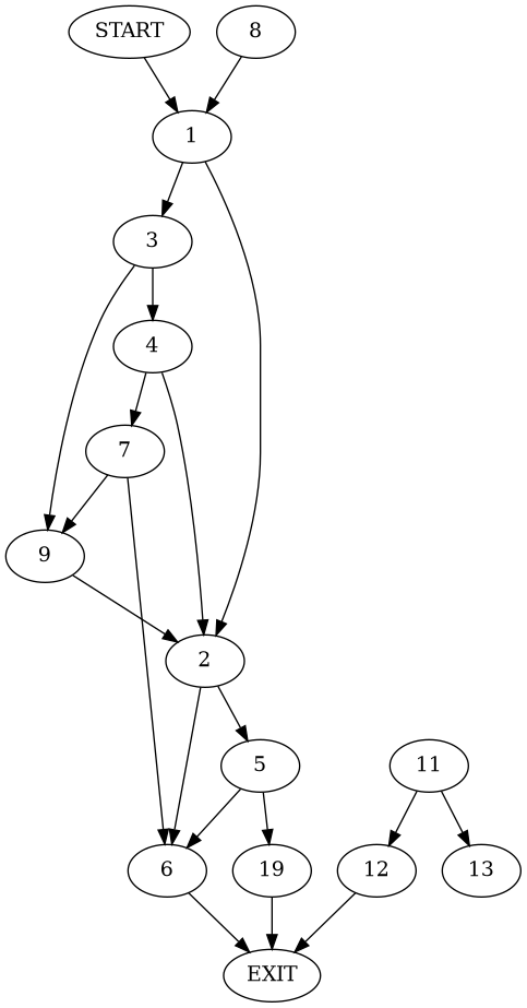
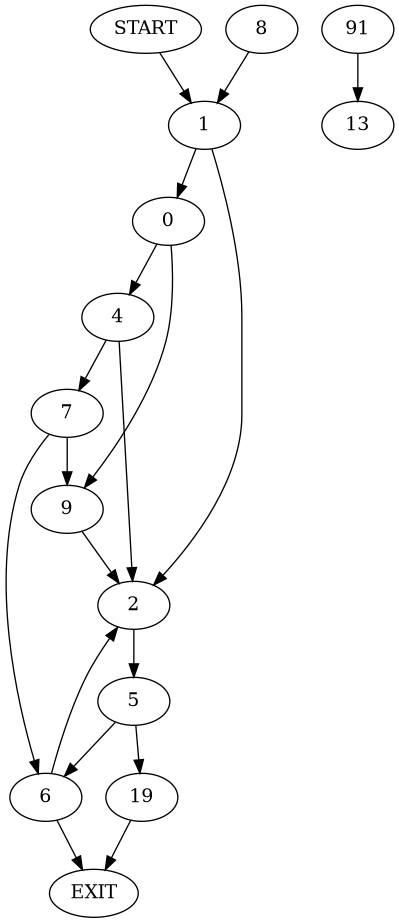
  digraph {
    n1 [label=START]
    1
    2
-   3
+   3 [label=0]
    n5 [label=EXIT]
    5
    6
    4
    9
    n10 [label=19]
    7
-   11
-   12
+   11 [label=91]
    13
    8
    n1 -> 1
    1 -> 2
    1 -> 3
    2 -> 5
-   2 -> 6
+   6 -> 2
    3 -> 4
    3 -> 9
    5 -> 6
    5 -> n10
    6 -> n5
    4 -> 2
    4 -> 7
    9 -> 2
    n10 -> n5
    7 -> 6
    7 -> 9
-   11 -> 12
    11 -> 13
-   12 -> n5
    8 -> 1
  }
